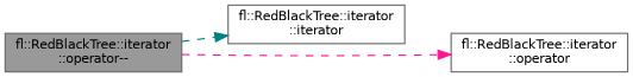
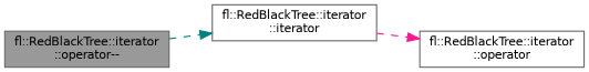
  digraph {
    rankdir=LR
    node [color=grey40 fillcolor=white fontname=Helvetica fontsize=10 shape=box style=filled]
    edge [fontname=Helvetica fontsize=10 labelfontname=Helvetica labelfontsize=10 style=dashed]
    n1 [color=gray40 fillcolor=grey60 fontcolor=black height=0.2 label="fl::RedBlackTree::iterator\l::operator--" width=0.4]
    n2 [height=0.2 label="fl::RedBlackTree::iterator\l::iterator" width=0.4]
    n3 [height=0.2 label="fl::RedBlackTree::iterator\l::operator" width=0.4]
    n1 -> n2 [color=teal]
-   n1 -> n3 [color=deeppink]
+   n2 -> n3 [color=deeppink]
  }
